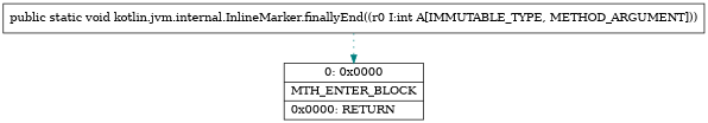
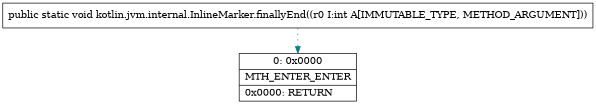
  digraph {
    node [shape=record]
-   n1 [label="{0\:\ 0x0000|MTH_ENTER_BLOCK\l|0x0000: RETURN   \l}"]
+   n1 [label="{0\:\ 0x0000|MTH_ENTER_ENTER\l|0x0000: RETURN   \l}"]
    n2 [label="{public static void kotlin.jvm.internal.InlineMarker.finallyEnd((r0 I:int A[IMMUTABLE_TYPE, METHOD_ARGUMENT])) }"]
    n2 -> n1 [color=teal style=dotted]
  }
